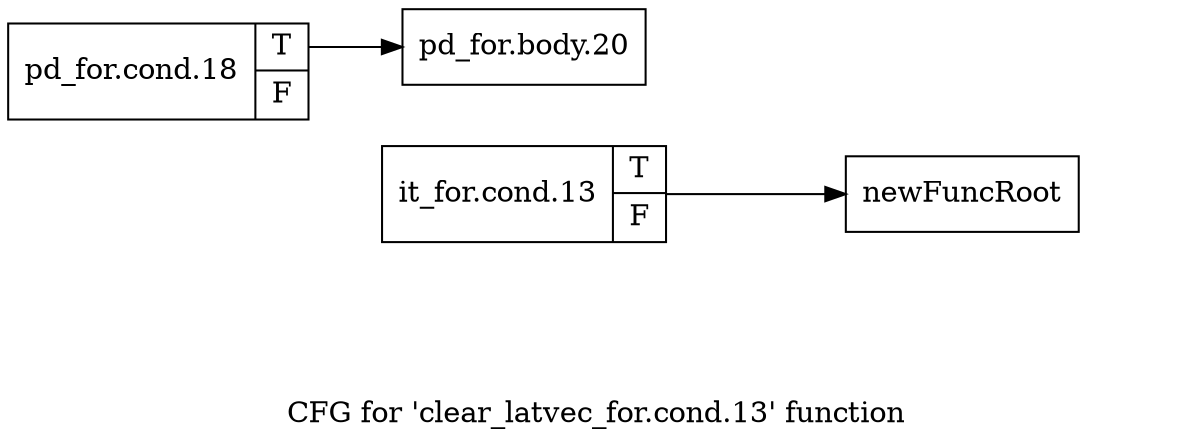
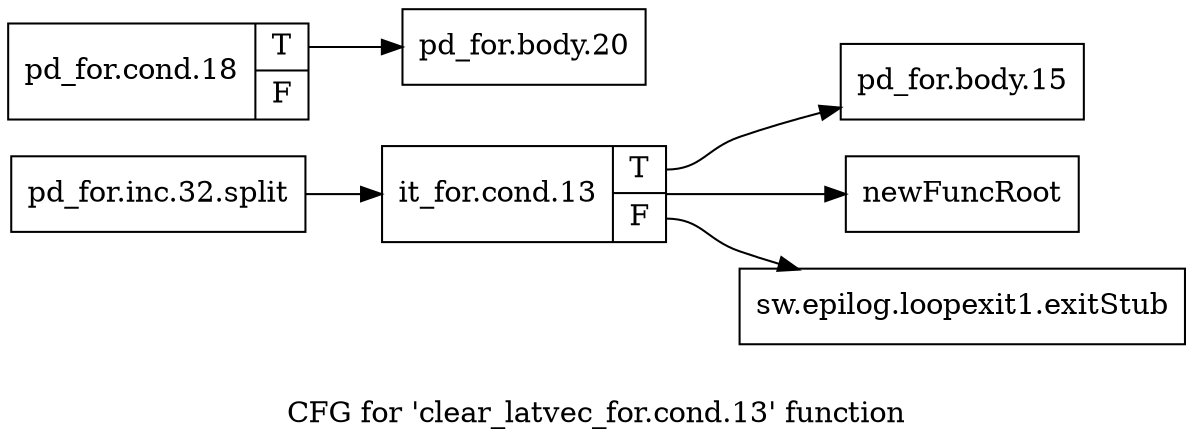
  digraph {
    label="CFG for 'clear_latvec_for.cond.13' function"
    rankdir=LR
    node [shape=record]
    n1 [label="{newFuncRoot}"]
    n2 [label="{it_for.cond.13|{<s0>T|<s1>F}}"]
+   n3 [label="{sw.epilog.loopexit1.exitStub}"]
+   n4 [label="{pd_for.body.15}"]
    n5 [label="{pd_for.cond.18|{<s0>T|<s1>F}}"]
    n6 [label="{pd_for.body.20}"]
+   n7 [label="{pd_for.inc.32.split}"]
    n2 -> n1
+   n2 -> n3 [tailport=s1]
+   n2 -> n4 [tailport=s0]
    n5 -> n6 [tailport=s0]
+   n7 -> n2
  }
